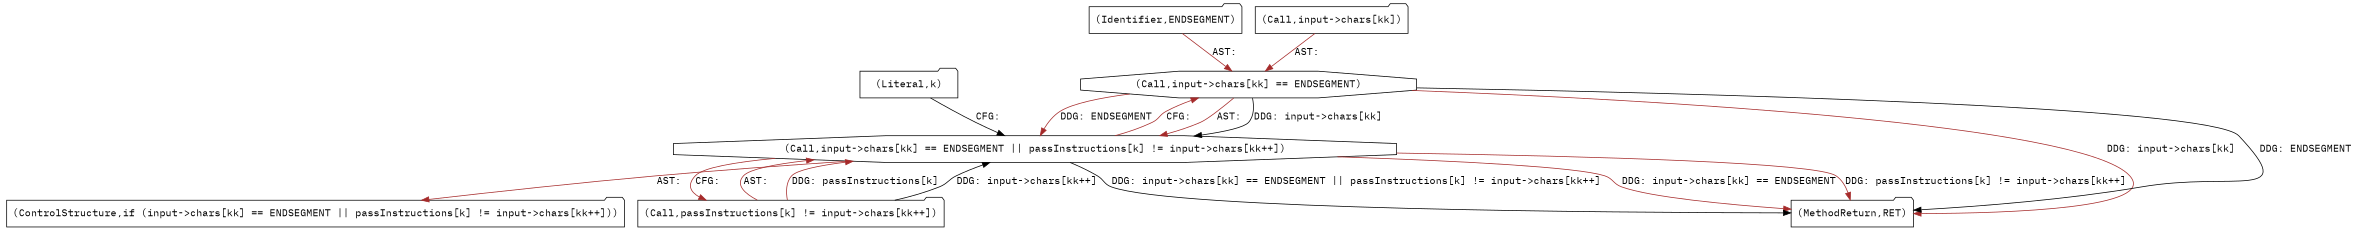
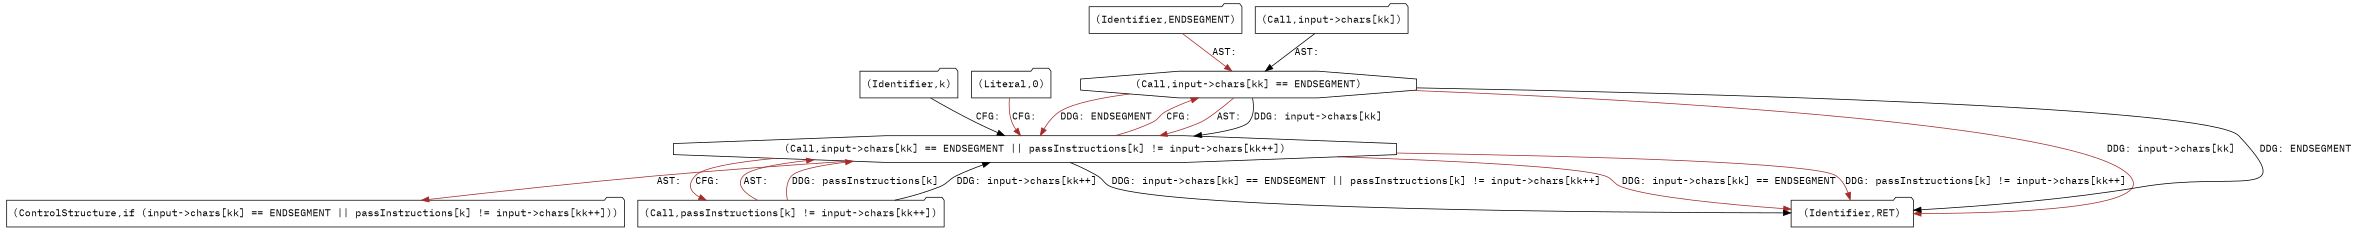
  digraph {
    fontname="IBM Plex Mono"
    node [fontname="IBM Plex Mono" shape=folder]
    edge [color=brown fontname="IBM Plex Mono"]
    n1 [label="(Call,input->chars[kk] == ENDSEGMENT)" shape=octagon]
    n2 [label="(Call,input->chars[kk] == ENDSEGMENT || passInstructions[k] != input->chars[kk++])" shape=octagon]
-   n3 [label="(MethodReturn,RET)"]
+   n3 [label="(Identifier,RET)"]
    n4 [label="(ControlStructure,if (input->chars[kk] == ENDSEGMENT || passInstructions[k] != input->chars[kk++]))"]
    n5 [label="(Call,passInstructions[k] != input->chars[kk++])"]
    n6 [label="(Identifier,ENDSEGMENT)"]
-   n7 [label="(Literal,k)"]
+   n7 [label="(Identifier,k)"]
    n8 [label="(Call,input->chars[kk])"]
+   n9 [label="(Literal,0)"]
    n1 -> n2 [label="AST: "]
    n1 -> n2 [color=black label="DDG: input->chars[kk]"]
    n1 -> n2 [label="DDG: ENDSEGMENT"]
    n1 -> n3 [label="DDG: input->chars[kk]"]
    n1 -> n3 [color=black label="DDG: ENDSEGMENT"]
    n2 -> n1 [label="CFG: "]
    n2 -> n3 [label="DDG: input->chars[kk] == ENDSEGMENT"]
    n2 -> n3 [label="DDG: passInstructions[k] != input->chars[kk++]"]
    n2 -> n3 [color=black label="DDG: input->chars[kk] == ENDSEGMENT || passInstructions[k] != input->chars[kk++]"]
    n2 -> n4 [label="AST: "]
    n2 -> n5 [label="CFG: "]
    n5 -> n2 [label="AST: "]
    n5 -> n2 [label="DDG: passInstructions[k]"]
    n5 -> n2 [color=black label="DDG: input->chars[kk++]"]
    n6 -> n1 [label="AST: "]
    n7 -> n2 [color=black label="CFG: "]
-   n8 -> n1 [label="AST: "]
+   n8 -> n1 [color=black label="AST: "]
+   n9 -> n2 [label="CFG: "]
  }
